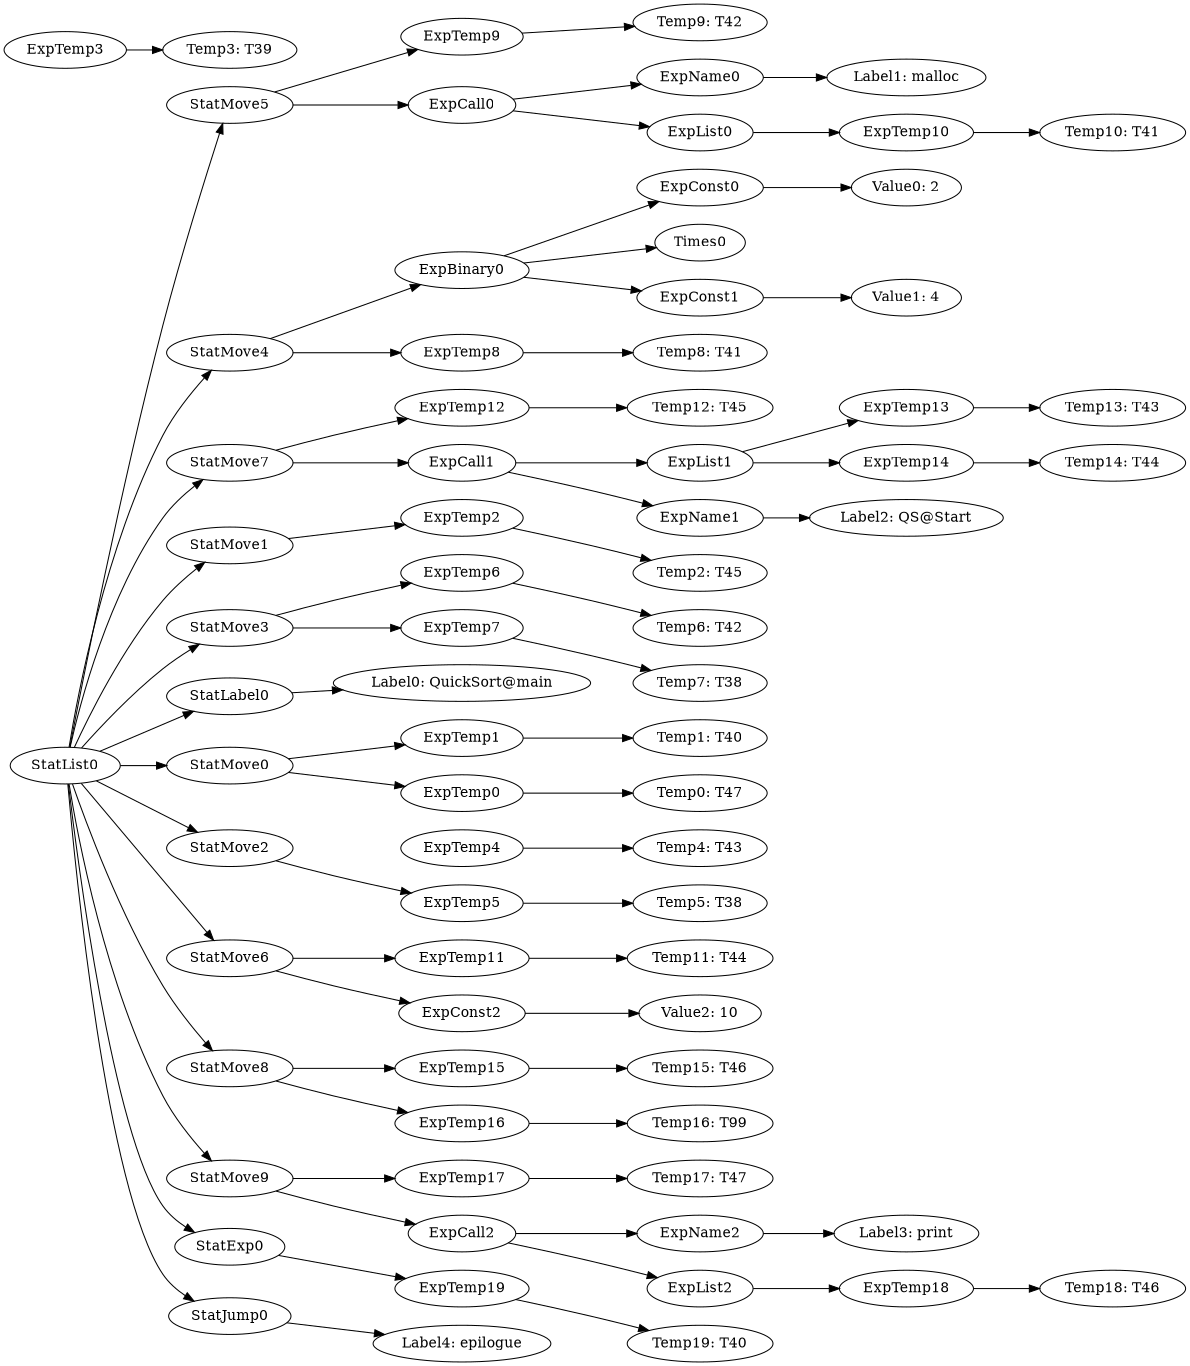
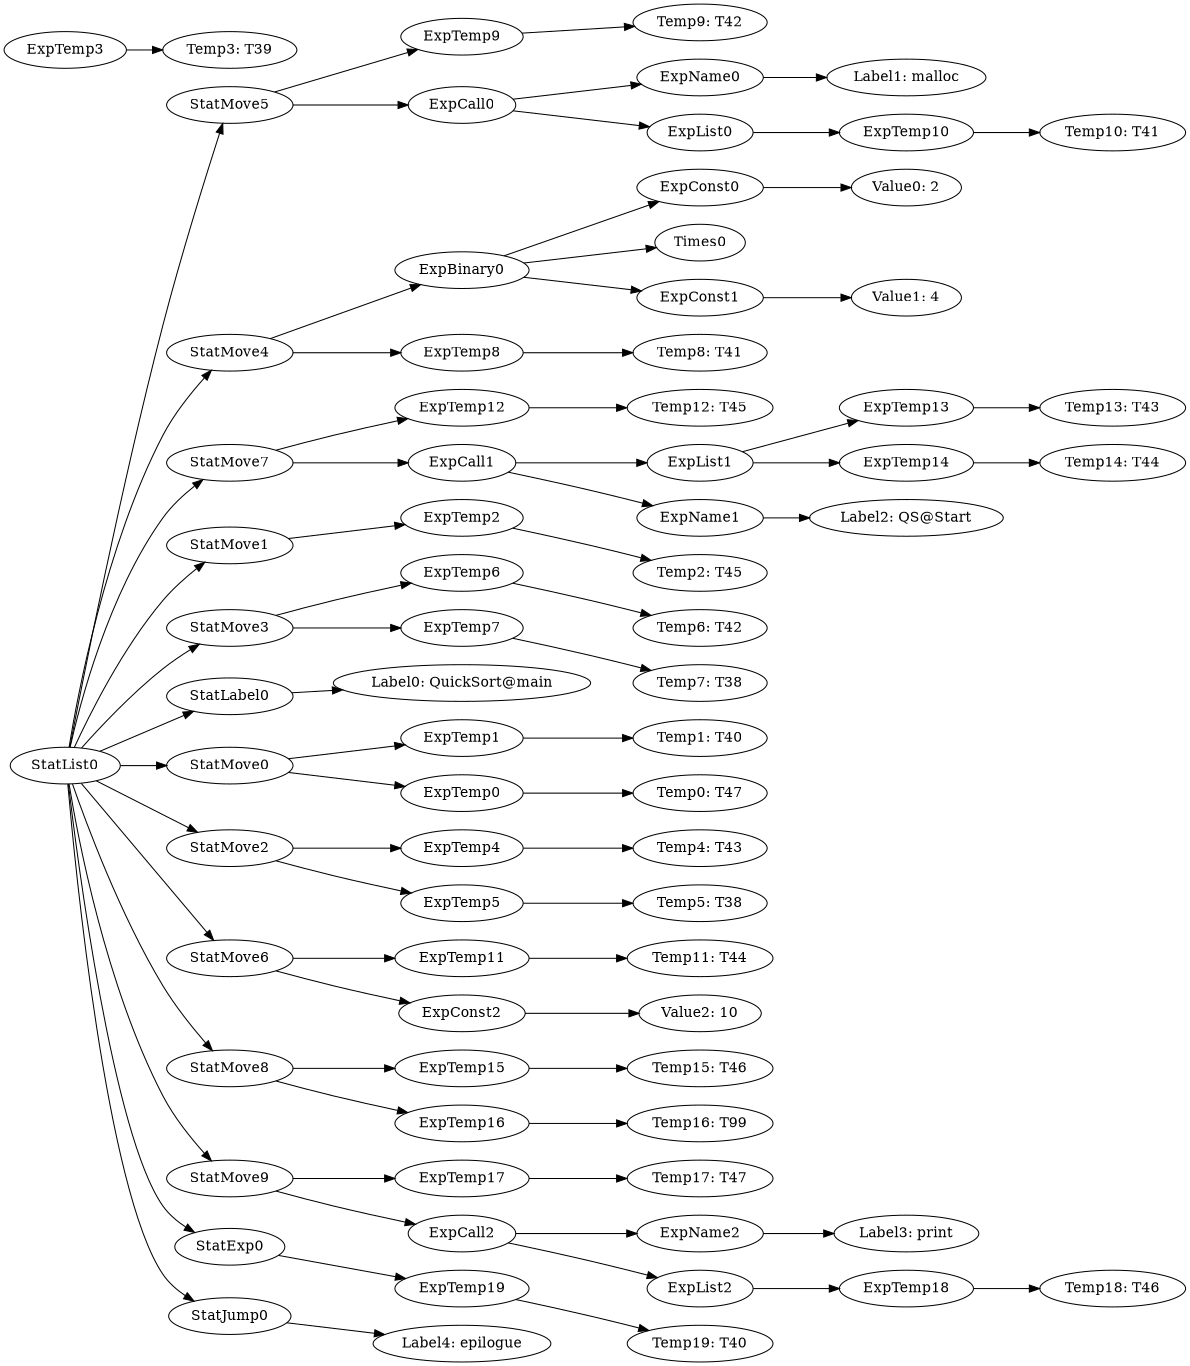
  digraph {
    ordering=out
    rankdir=LR
    ExpTemp9
    "Temp9: T42"
    ExpBinary0
    ExpConst0
    Times0
    ExpConst1
    "Value0: 2"
    "Value1: 4"
    ExpTemp12
    "Temp12: T45"
    StatMove5
    ExpCall0
    ExpName0
    ExpList0
    "Label1: malloc"
    ExpTemp10
    StatMove4
    ExpTemp8
    "Temp8: T41"
    StatMove7
    ExpCall1
    ExpList1
    ExpName1
    ExpTemp13
    ExpTemp14
    "Label2: QS@Start"
    "Temp13: T43"
    "Temp14: T44"
    ExpTemp18
    "Temp18: T46"
    StatMove1
    ExpTemp2
    "Temp2: T45"
    ExpTemp3
    "Temp3: T39"
    ExpTemp4
    "Temp4: T43"
    StatMove3
    ExpTemp6
    ExpTemp7
    "Temp6: T42"
    "Temp7: T38"
    ExpTemp5
    "Temp5: T38"
    ExpTemp1
    "Temp1: T40"
    ExpName2
    "Label3: print"
    ExpTemp0
    "Temp0: T47"
    StatList0
    StatLabel0
    StatMove0
    StatMove2
    StatMove6
    StatMove8
    StatMove9
    StatExp0
    StatJump0
    "Label0: QuickSort@main"
    ExpTemp11
    ExpConst2
    ExpTemp15
    ExpTemp16
    ExpTemp17
    ExpCall2
    ExpTemp19
    "Label4: epilogue"
    "Temp11: T44"
    "Value2: 10"
    "Temp15: T46"
    n72 [label="Temp16: T99"]
    "Temp17: T47"
    ExpList2
    "Temp19: T40"
    "Temp10: T41"
    ExpTemp9 -> "Temp9: T42"
    ExpBinary0 -> ExpConst0
    ExpBinary0 -> Times0
    ExpBinary0 -> ExpConst1
    ExpConst0 -> "Value0: 2"
    ExpConst1 -> "Value1: 4"
    ExpTemp12 -> "Temp12: T45"
    StatMove5 -> ExpTemp9
    StatMove5 -> ExpCall0
    ExpCall0 -> ExpName0
    ExpCall0 -> ExpList0
    ExpName0 -> "Label1: malloc"
    ExpList0 -> ExpTemp10
    ExpTemp10 -> "Temp10: T41"
    StatMove4 -> ExpBinary0
    StatMove4 -> ExpTemp8
    ExpTemp8 -> "Temp8: T41"
    StatMove7 -> ExpTemp12
    StatMove7 -> ExpCall1
    ExpCall1 -> ExpList1
    ExpCall1 -> ExpName1
    ExpList1 -> ExpTemp13
    ExpList1 -> ExpTemp14
    ExpName1 -> "Label2: QS@Start"
    ExpTemp13 -> "Temp13: T43"
    ExpTemp14 -> "Temp14: T44"
    ExpTemp18 -> "Temp18: T46"
    StatMove1 -> ExpTemp2
    ExpTemp2 -> "Temp2: T45"
    ExpTemp3 -> "Temp3: T39"
    ExpTemp4 -> "Temp4: T43"
    StatMove3 -> ExpTemp6
    StatMove3 -> ExpTemp7
    ExpTemp6 -> "Temp6: T42"
    ExpTemp7 -> "Temp7: T38"
    ExpTemp5 -> "Temp5: T38"
    ExpTemp1 -> "Temp1: T40"
    ExpName2 -> "Label3: print"
    ExpTemp0 -> "Temp0: T47"
    StatList0 -> StatMove5
    StatList0 -> StatMove4
    StatList0 -> StatMove7
    StatList0 -> StatMove1
    StatList0 -> StatMove3
    StatList0 -> StatLabel0
    StatList0 -> StatMove0
    StatList0 -> StatMove2
    StatList0 -> StatMove6
    StatList0 -> StatMove8
    StatList0 -> StatMove9
    StatList0 -> StatExp0
    StatList0 -> StatJump0
    StatLabel0 -> "Label0: QuickSort@main"
    StatMove0 -> ExpTemp1
    StatMove0 -> ExpTemp0
+   StatMove2 -> ExpTemp4
    StatMove2 -> ExpTemp5
    StatMove6 -> ExpTemp11
    StatMove6 -> ExpConst2
    StatMove8 -> ExpTemp15
    StatMove8 -> ExpTemp16
    StatMove9 -> ExpTemp17
    StatMove9 -> ExpCall2
    StatExp0 -> ExpTemp19
    StatJump0 -> "Label4: epilogue"
    ExpTemp11 -> "Temp11: T44"
    ExpConst2 -> "Value2: 10"
    ExpTemp15 -> "Temp15: T46"
    ExpTemp16 -> n72
    ExpTemp17 -> "Temp17: T47"
    ExpCall2 -> ExpName2
    ExpCall2 -> ExpList2
    ExpTemp19 -> "Temp19: T40"
    ExpList2 -> ExpTemp18
  }
